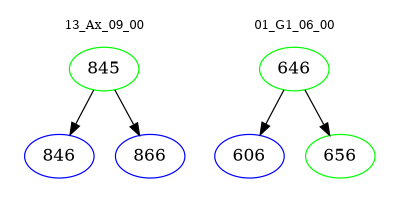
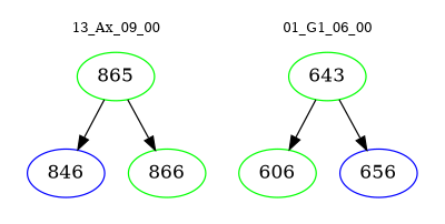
  digraph {
    node [color=blue]
    edge [color=black]
-   n1 [color=green label=845]
+   n1 [color=green label=865]
    n2 [label=846]
-   n3 [label=866]
-   n4 [color=green label=646]
-   n5 [label=606]
-   n6 [color=green label=656]
+   n3 [color=green label=866]
+   n4 [color=green label=643]
+   n5 [color=green label=606]
+   n6 [label=656]
    subgraph cluster_1 {
      color=white
      fontsize=10
      label="13_Ax_09_00"
      n1
      n2
      n3
    }
    subgraph cluster_2 {
      color=white
      fontsize=10
      label="01_G1_06_00"
      n4
      n5
      n6
    }
    n1 -> n2
    n1 -> n3
    n4 -> n5
    n4 -> n6
  }
